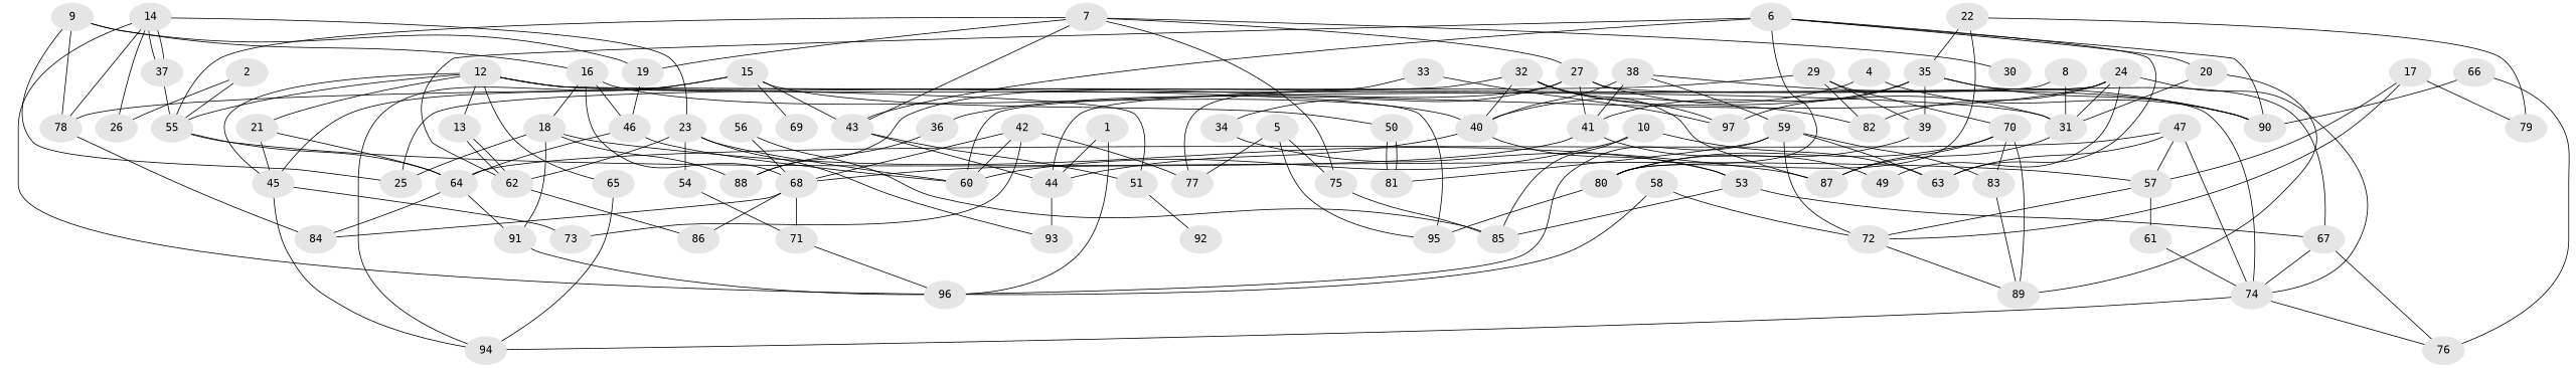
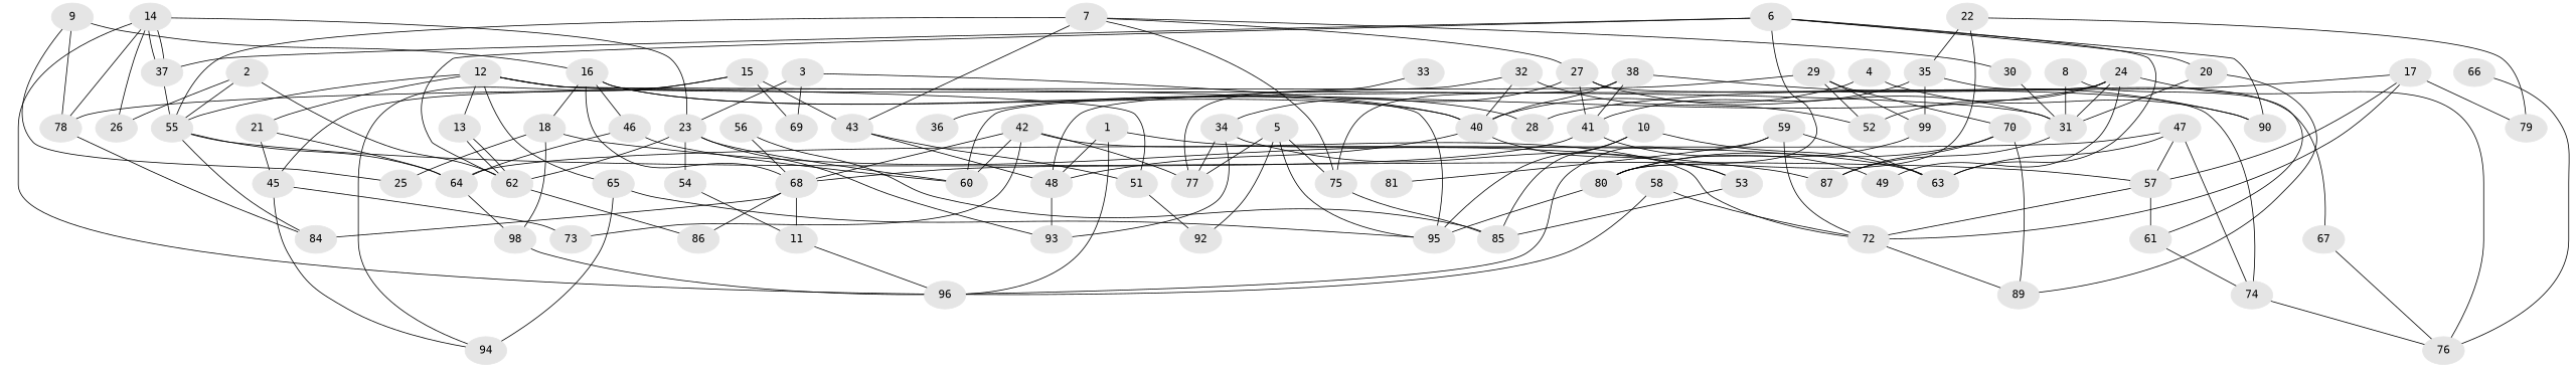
  graph {
    fontname="DejaVu Sans Mono"
    node [color=gray90 fontname="DejaVu Sans Mono" style=filled]
    edge [fontname="DejaVu Sans Mono"]
    1
-   44
+   44 [label=48]
    63
    96
    93
    2
    26
    55
    62
    57
    64
    86
+   3
    23
    40
    69
    54
    60
    53
    4
    90
    5
    75
    77
    92
    95
    85
    6
    20
    43
    80
    31
    89
    51
    7
-   19
    27
    30
    46
-   88
    74
    34
    41
    8
    25
    87
    9
    16
    78
    18
+   28
    68
    84
    10
    22
    79
    35
-   71
+   71 [label=11]
    65
    94
    12
    13
    21
    45
    73
    14
    37
    15
-   50
    81
-   91
+   91 [label=98]
    17
    72
    61
-   39
-   97
+   39 [label=99]
    67
    24
    36
    49
-   52 [label=82]
+   52
    76
    29
    70
-   83
    32
    33
    38
    42
    47
    56
    58
    59
    66
    1 -- 44
+   1 -- 63
    1 -- 96
    44 -- 93
    2 -- 26
    2 -- 55
+   2 -- 62
    55 -- 57
    55 -- 64
    62 -- 86
    57 -- 72
    57 -- 61
-   64 -- 84
+   55 -- 84
    64 -- 91
+   3 -- 23
+   3 -- 40
+   3 -- 69
    23 -- 93
    23 -- 62
    23 -- 54
    23 -- 60
    40 -- 44
    40 -- 53
    54 -- 71
    53 -- 85
-   53 -- 67
    4 -- 40
    4 -- 90
    5 -- 75
    5 -- 77
+   5 -- 92
    5 -- 95
    75 -- 85
    6 -- 63
    6 -- 62
    6 -- 90
    6 -- 20
-   6 -- 43
+   6 -- 37
    6 -- 80
    20 -- 31
    20 -- 89
    43 -- 44
    43 -- 51
    80 -- 95
    31 -- 87
    51 -- 92
    7 -- 55
    7 -- 75
    7 -- 43
-   7 -- 19
    7 -- 27
    7 -- 30
-   19 -- 46
    27 -- 31
-   27 -- 88
    27 -- 74
    27 -- 34
    27 -- 41
+   30 -- 31
    46 -- 64
    46 -- 60
-   74 -- 94
    74 -- 76
+   34 -- 93
    34 -- 53
+   34 -- 77
    41 -- 68
    41 -- 49
    8 -- 31
-   8 -- 25
-   9 -- 19
+   8 -- 61
    9 -- 25
    9 -- 16
    9 -- 78
    16 -- 40
    16 -- 46
    16 -- 18
+   16 -- 28
    16 -- 68
    78 -- 84
-   18 -- 88
    18 -- 25
    18 -- 87
    18 -- 91
    68 -- 86
    68 -- 84
    68 -- 71
    10 -- 63
-   10 -- 60
+   10 -- 95
    10 -- 85
    22 -- 80
    22 -- 79
    22 -- 35
-   35 -- 90
    35 -- 41
    35 -- 39
-   35 -- 97
    35 -- 67
    71 -- 96
+   65 -- 95
    65 -- 94
    12 -- 55
    12 -- 95
    12 -- 31
    12 -- 51
    12 -- 65
    12 -- 13
    12 -- 21
-   12 -- 45
    13 -- 62
    13 -- 62
    21 -- 64
    21 -- 45
    45 -- 94
    45 -- 73
    14 -- 96
    14 -- 26
    14 -- 23
    14 -- 78
    14 -- 37
    14 -- 37
    37 -- 55
    15 -- 69
    15 -- 43
    15 -- 94
    15 -- 45
-   15 -- 50
-   50 -- 81
-   50 -- 81
    91 -- 96
    17 -- 57
+   17 -- 28
    17 -- 79
    17 -- 72
    72 -- 89
    61 -- 74
    39 -- 80
-   67 -- 74
    67 -- 76
    24 -- 60
    24 -- 31
-   24 -- 74
+   24 -- 76
    24 -- 36
    24 -- 49
    24 -- 52
-   36 -- 88
    29 -- 78
    29 -- 39
    29 -- 52
    29 -- 70
    70 -- 80
    70 -- 89
    70 -- 87
-   70 -- 83
-   83 -- 89
    32 -- 44
    32 -- 40
-   32 -- 87
-   32 -- 97
    32 -- 52
    33 -- 77
-   33 -- 97
    38 -- 40
    38 -- 90
-   38 -- 59
+   38 -- 75
    38 -- 41
    42 -- 60
    42 -- 77
    42 -- 68
    42 -- 73
+   42 -- 72
    47 -- 63
    47 -- 57
    47 -- 64
    47 -- 74
    56 -- 85
    56 -- 68
    58 -- 96
    58 -- 72
    59 -- 63
    59 -- 96
    59 -- 81
    59 -- 72
-   59 -- 83
-   66 -- 90
    66 -- 76
  }
